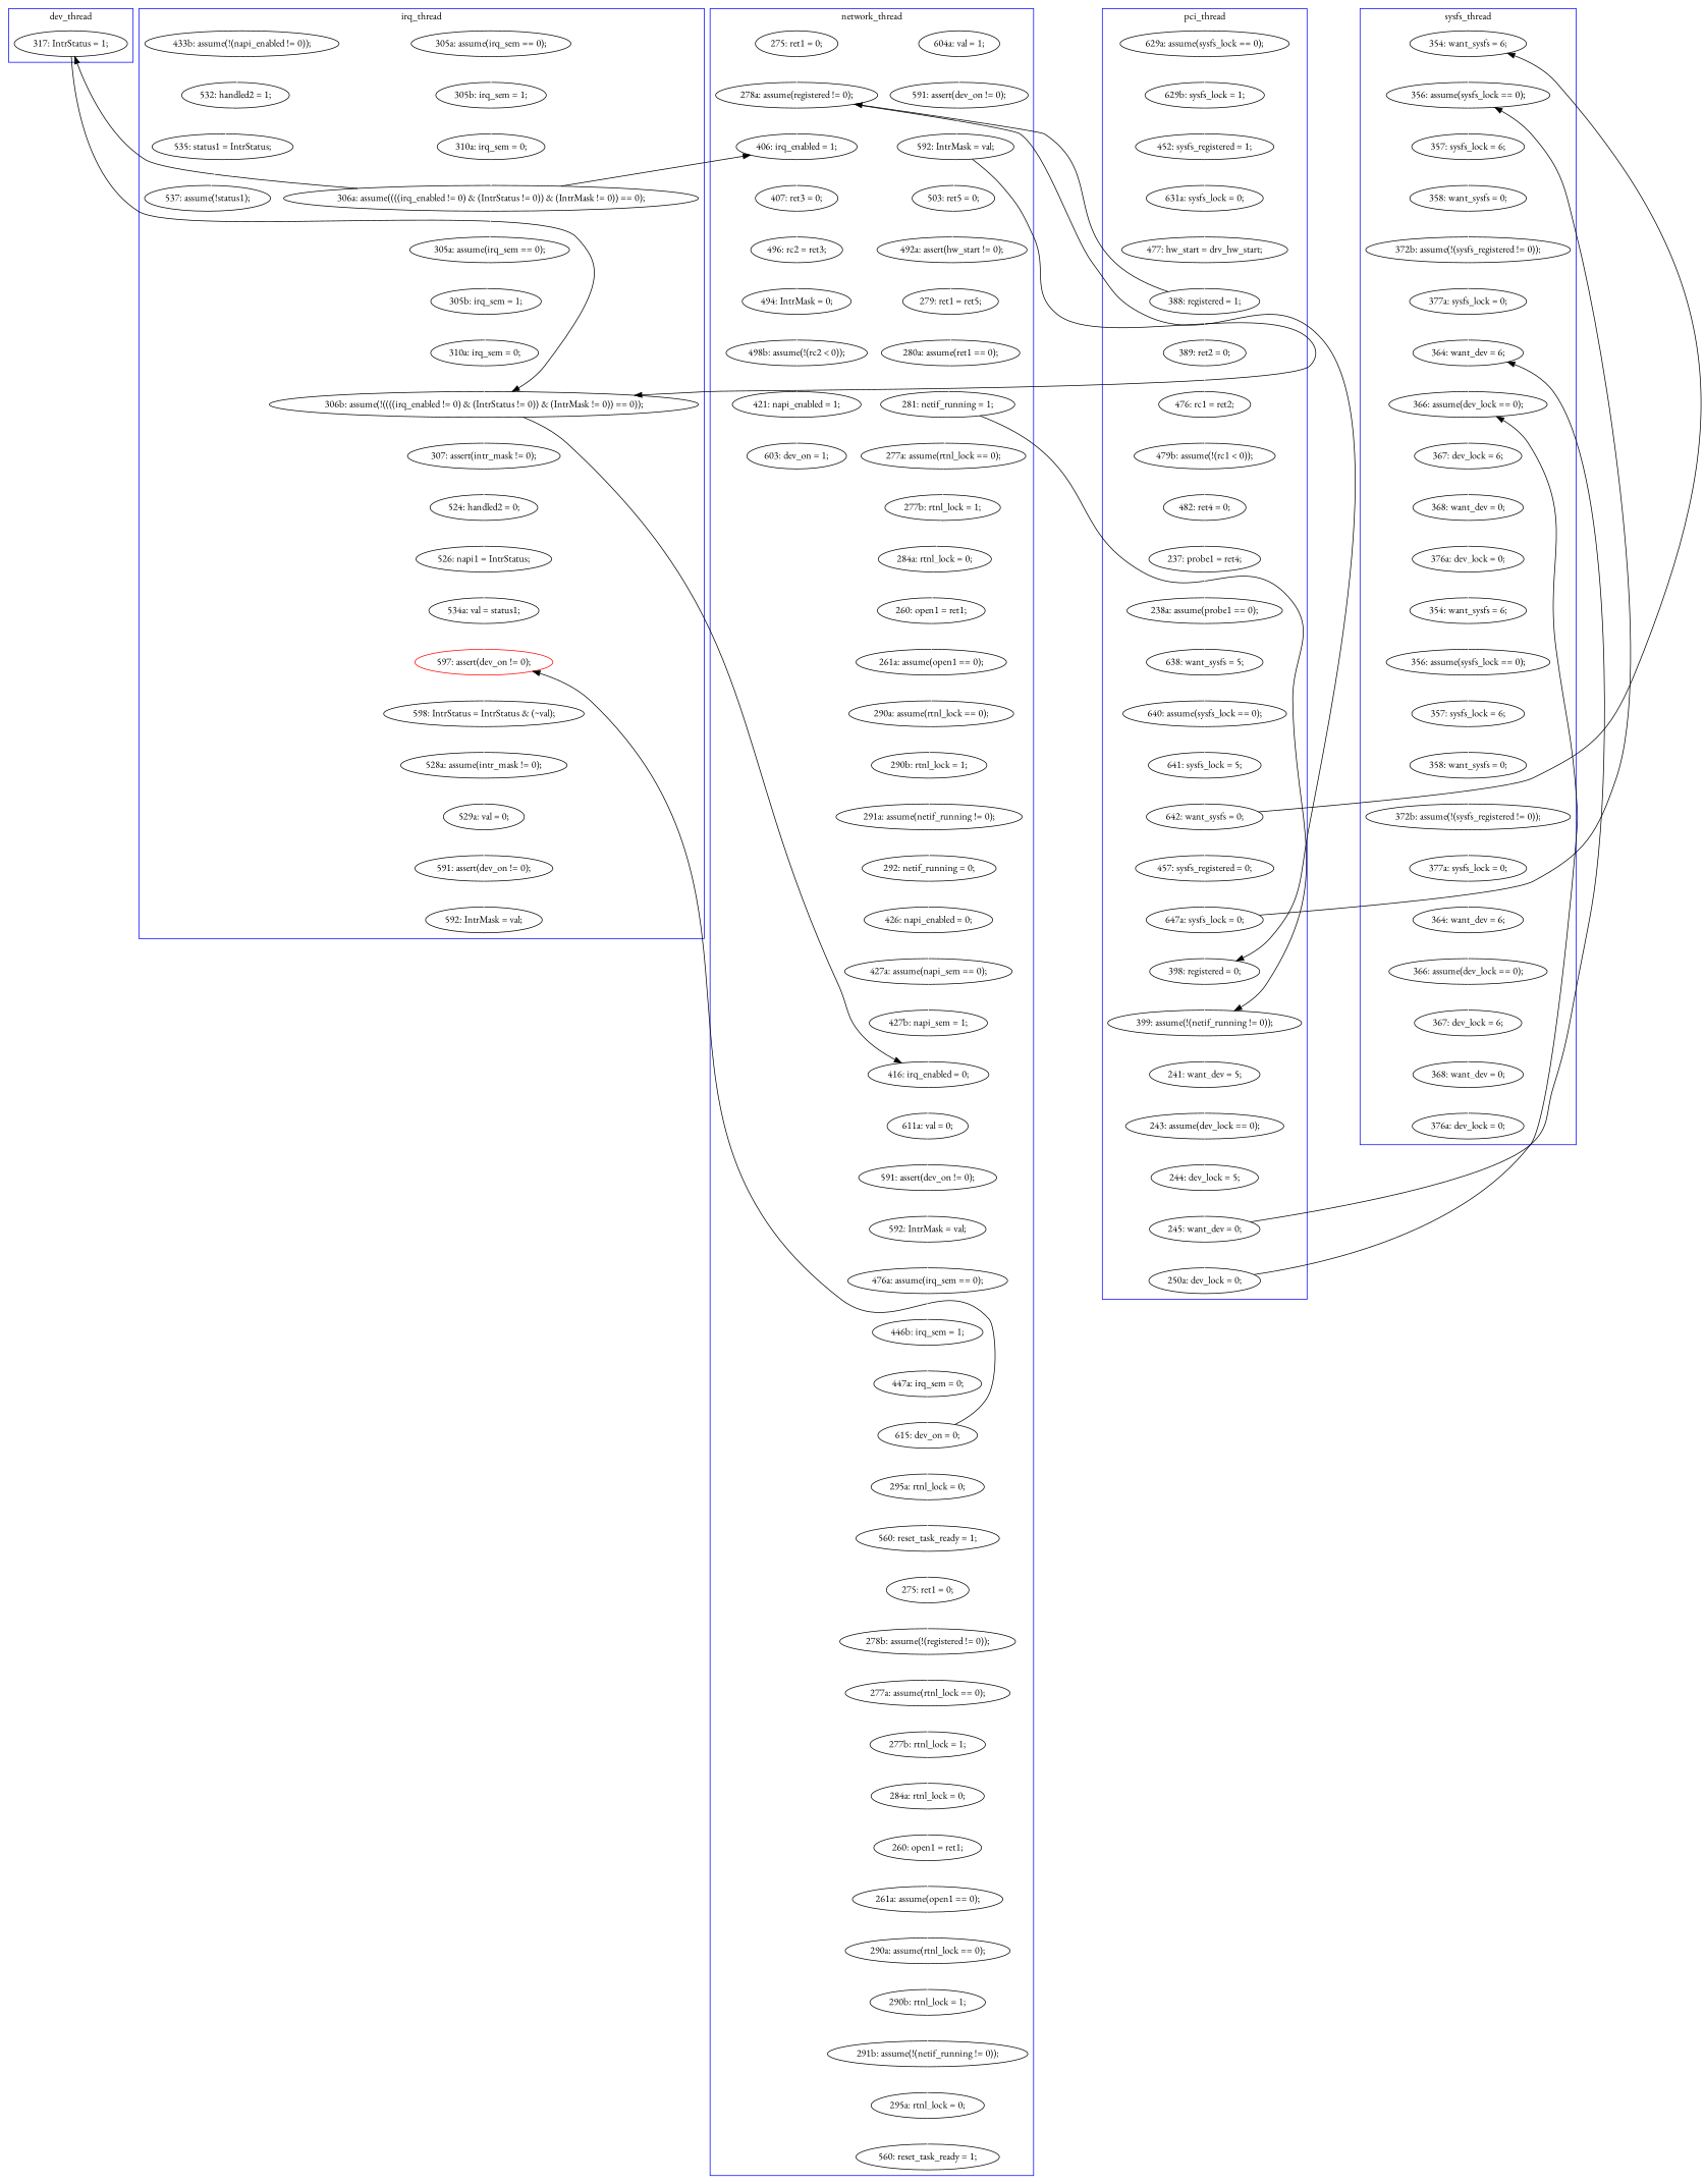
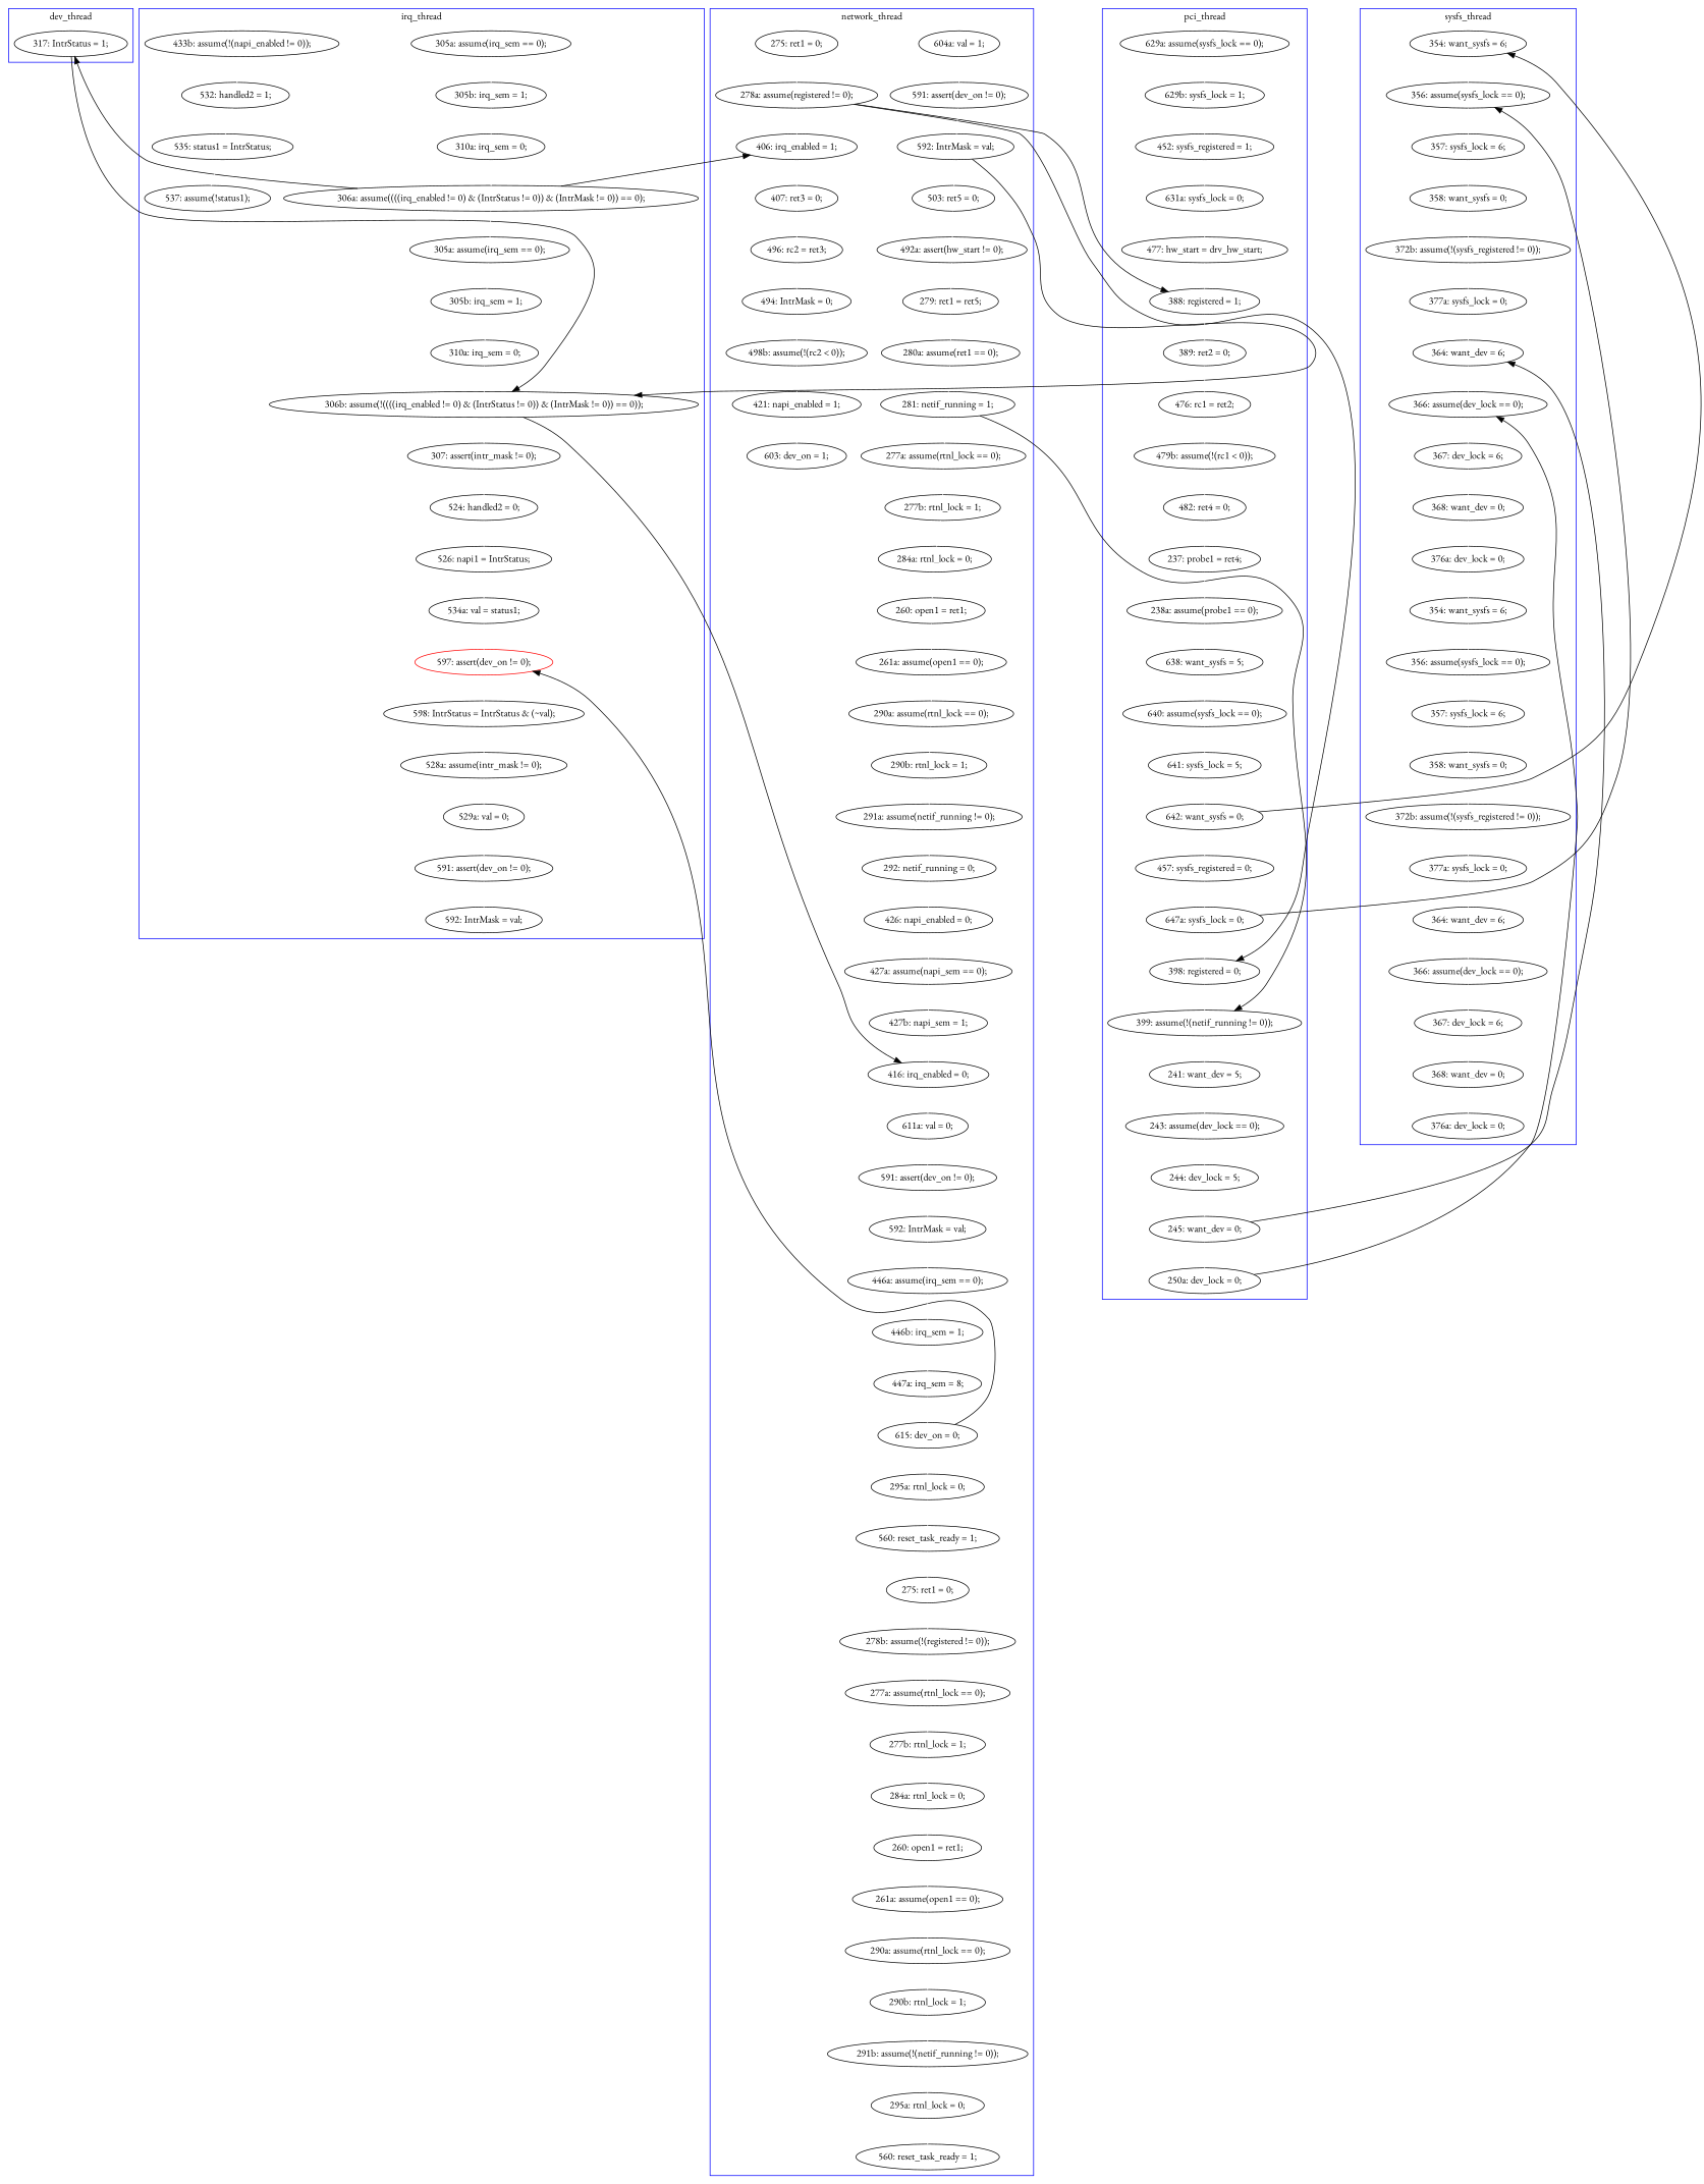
  digraph {
    fontname="EB Garamond"
    node [fontname="EB Garamond"]
    edge [color=white fontname="EB Garamond" style=solid]
    n1 [label="317: IntrStatus = 1;"]
    n2 [label="426: napi_enabled = 0;"]
    n3 [label="427a: assume(napi_sem == 0);"]
    n4 [label="496: rc2 = ret3;"]
    n5 [label="494: IntrMask = 0;"]
    n6 [label="261a: assume(open1 == 0);"]
    n7 [label="290a: assume(rtnl_lock == 0);"]
    n8 [label="406: irq_enabled = 1;"]
    n9 [label="407: ret3 = 0;"]
    n10 [label="427b: napi_sem = 1;"]
    n11 [label="278a: assume(registered != 0);"]
    n12 [label="498b: assume(!(rc2 < 0));"]
    n13 [label="421: napi_enabled = 1;"]
    n14 [label="277b: rtnl_lock = 1;"]
    n15 [label="284a: rtnl_lock = 0;"]
    n16 [label="591: assert(dev_on != 0);"]
    n17 [label="592: IntrMask = val;"]
    n18 [label="290b: rtnl_lock = 1;"]
    n19 [label="291a: assume(netif_running != 0);"]
    n20 [label="446b: irq_sem = 1;"]
-   n21 [label="447a: irq_sem = 0;"]
+   n21 [label="447a: irq_sem = 8;"]
    n22 [label="281: netif_running = 1;"]
    n23 [label="277a: assume(rtnl_lock == 0);"]
    n24 [label="492a: assert(hw_start != 0);"]
    n25 [label="279: ret1 = ret5;"]
    n26 [label="560: reset_task_ready = 1;"]
    n27 [label="275: ret1 = 0;"]
    n28 [label="615: dev_on = 0;"]
    n29 [label="604a: val = 1;"]
    n30 [label="295a: rtnl_lock = 0;"]
    n31 [label="280a: assume(ret1 == 0);"]
    n32 [label="261a: assume(open1 == 0);"]
    n33 [label="290a: assume(rtnl_lock == 0);"]
    n34 [label="260: open1 = ret1;"]
    n35 [label="291b: assume(!(netif_running != 0));"]
    n36 [label="295a: rtnl_lock = 0;"]
    n37 [label="277a: assume(rtnl_lock == 0);"]
-   n38 [label="476a: assume(irq_sem == 0);"]
+   n38 [label="446a: assume(irq_sem == 0);"]
    n39 [label="592: IntrMask = val;"]
    n40 [label="503: ret5 = 0;"]
    n41 [label="416: irq_enabled = 0;"]
    n42 [label="611a: val = 0;"]
    n43 [label="275: ret1 = 0;"]
    n44 [label="603: dev_on = 1;"]
    n45 [label="591: assert(dev_on != 0);"]
    n46 [label="292: netif_running = 0;"]
    n47 [label="278b: assume(!(registered != 0));"]
    n48 [label="560: reset_task_ready = 1;"]
    n49 [label="277b: rtnl_lock = 1;"]
    n50 [label="290b: rtnl_lock = 1;"]
    n51 [label="284a: rtnl_lock = 0;"]
    n52 [label="260: open1 = ret1;"]
    n53 [label="357: sysfs_lock = 6;"]
    n54 [label="358: want_sysfs = 0;"]
    n55 [label="372b: assume(!(sysfs_registered != 0));"]
    n56 [label="377a: sysfs_lock = 0;"]
    n57 [label="366: assume(dev_lock == 0);"]
    n58 [label="367: dev_lock = 6;"]
    n59 [label="366: assume(dev_lock == 0);"]
    n60 [label="367: dev_lock = 6;"]
    n61 [label="368: want_dev = 0;"]
    n62 [label="376a: dev_lock = 0;"]
    n63 [label="354: want_sysfs = 6;"]
    n64 [label="357: sysfs_lock = 6;"]
    n65 [label="358: want_sysfs = 0;"]
    n66 [label="372b: assume(!(sysfs_registered != 0));"]
    n67 [label="356: assume(sysfs_lock == 0);"]
    n68 [label="368: want_dev = 0;"]
    n69 [label="376a: dev_lock = 0;"]
    n70 [label="364: want_dev = 6;"]
    n71 [label="377a: sysfs_lock = 0;"]
    n72 [label="364: want_dev = 6;"]
    n73 [label="354: want_sysfs = 6;"]
    n74 [label="356: assume(sysfs_lock == 0);"]
    n75 [label="526: napi1 = IntrStatus;"]
    n76 [label="534a: val = status1;"]
    n77 [label="591: assert(dev_on != 0);"]
    n78 [label="592: IntrMask = val;"]
    n79 [label="306a: assume((((irq_enabled != 0) & (IntrStatus != 0)) & (IntrMask != 0)) == 0);"]
    n80 [color=red label="597: assert(dev_on != 0);"]
    n81 [label="305a: assume(irq_sem == 0);"]
    n82 [label="310a: irq_sem = 0;"]
    n83 [label="305a: assume(irq_sem == 0);"]
    n84 [label="305b: irq_sem = 1;"]
    n85 [label="307: assert(intr_mask != 0);"]
    n86 [label="524: handled2 = 0;"]
    n87 [label="310a: irq_sem = 0;"]
    n88 [label="306b: assume(!((((irq_enabled != 0) & (IntrStatus != 0)) & (IntrMask != 0)) == 0));"]
    n89 [label="305b: irq_sem = 1;"]
    n90 [label="598: IntrStatus = IntrStatus & (~val);"]
    n91 [label="528a: assume(intr_mask != 0);"]
    n92 [label="532: handled2 = 1;"]
    n93 [label="535: status1 = IntrStatus;"]
    n94 [label="529a: val = 0;"]
    n95 [label="433b: assume(!(napi_enabled != 0));"]
    n96 [label="537: assume(!status1);"]
    n97 [label="398: registered = 0;"]
    n98 [label="457: sysfs_registered = 0;"]
    n99 [label="647a: sysfs_lock = 0;"]
    n100 [label="642: want_sysfs = 0;"]
    n101 [label="241: want_dev = 5;"]
    n102 [label="243: assume(dev_lock == 0);"]
    n103 [label="629b: sysfs_lock = 1;"]
    n104 [label="452: sysfs_registered = 1;"]
    n105 [label="631a: sysfs_lock = 0;"]
    n106 [label="245: want_dev = 0;"]
    n107 [label="477: hw_start = drv_hw_start;"]
    n108 [label="388: registered = 1;"]
    n109 [label="638: want_sysfs = 5;"]
    n110 [label="640: assume(sysfs_lock == 0);"]
    n111 [label="399: assume(!(netif_running != 0));"]
    n112 [label="389: ret2 = 0;"]
    n113 [label="237: probe1 = ret4;"]
    n114 [label="238a: assume(probe1 == 0);"]
    n115 [label="476: rc1 = ret2;"]
    n116 [label="629a: assume(sysfs_lock == 0);"]
    n117 [label="479b: assume(!(rc1 < 0));"]
    n118 [label="482: ret4 = 0;"]
    n119 [label="244: dev_lock = 5;"]
    n120 [label="250a: dev_lock = 0;"]
    n121 [label="641: sysfs_lock = 5;"]
    subgraph cluster_1 {
      color=blue
      label=dev_thread
      n1
    }
    subgraph cluster_2 {
      color=blue
      label=network_thread
      n2
      n3
      n4
      n5
      n6
      n7
      n8
      n9
      n10
      n11
      n12
      n13
      n14
      n15
      n16
      n17
      n18
      n19
      n20
      n21
      n22
      n23
      n24
      n25
      n26
      n27
      n28
      n29
      n30
      n31
      n32
      n33
      n34
      n35
      n36
      n37
      n38
      n39
      n40
      n41
      n42
      n43
      n44
      n45
      n46
      n47
      n48
      n49
      n50
      n51
      n52
    }
    subgraph cluster_3 {
      color=blue
      label=sysfs_thread
      n53
      n54
      n55
      n56
      n57
      n58
      n59
      n60
      n61
      n62
      n63
      n64
      n65
      n66
      n67
      n68
      n69
      n70
      n71
      n72
      n73
      n74
    }
    subgraph cluster_4 {
      color=blue
      label=irq_thread
      n75
      n76
      n77
      n78
      n79
      n80
      n81
      n82
      n83
      n84
      n85
      n86
      n87
      n88
      n89
      n90
      n91
      n92
      n93
      n94
      n95
      n96
    }
    subgraph cluster_5 {
      color=blue
      label=pci_thread
      n97
      n98
      n99
      n100
      n101
      n102
      n103
      n104
      n105
      n106
      n107
      n108
      n109
      n110
      n111
      n112
      n113
      n114
      n115
      n116
      n117
      n118
      n119
      n120
      n121
    }
    n1 -> n88 [color=black constraint=false]
    n2 -> n3
    n3 -> n10
    n4 -> n5
    n5 -> n12
    n6 -> n7
    n7 -> n18
    n8 -> n9
    n9 -> n4
    n10 -> n41
    n11 -> n8
    n11 -> n97 [color=black constraint=false]
    n12 -> n13
    n13 -> n44
    n14 -> n15
    n15 -> n34
    n16 -> n17
    n17 -> n38
    n18 -> n19
    n19 -> n46
    n20 -> n21
    n21 -> n28
    n22 -> n23
    n22 -> n111 [color=black constraint=false]
    n23 -> n49
    n24 -> n25
    n25 -> n31
    n26 -> n27
    n27 -> n47
    n28 -> n30
    n28 -> n80 [color=black constraint=false]
    n29 -> n45
    n30 -> n26
    n31 -> n22
    n32 -> n33
    n33 -> n50
    n34 -> n32
    n35 -> n36
    n36 -> n48
    n37 -> n14
    n38 -> n20
    n39 -> n40
    n39 -> n88 [color=black constraint=false]
    n40 -> n24
    n41 -> n42
    n42 -> n16
    n43 -> n11
    n45 -> n39
    n46 -> n2
    n47 -> n37
    n49 -> n51
    n50 -> n35
    n51 -> n52
    n52 -> n6
    n53 -> n54
    n54 -> n55
    n55 -> n56
    n56 -> n70
    n57 -> n58
    n58 -> n68
    n59 -> n60
    n60 -> n61
    n61 -> n62
    n62 -> n73
    n63 -> n67
    n64 -> n65
    n65 -> n66
    n66 -> n71
    n67 -> n53
    n68 -> n69
    n70 -> n59
    n71 -> n72
    n72 -> n57
    n73 -> n74
    n74 -> n64
    n75 -> n76
    n76 -> n80
    n77 -> n78
    n79 -> n1 [color=black constraint=false]
    n79 -> n8 [color=black constraint=false]
    n79 -> n81
    n80 -> n90
    n81 -> n89
    n82 -> n79
    n83 -> n84
    n84 -> n82
    n85 -> n86
    n86 -> n75
    n87 -> n88
    n88 -> n41 [color=black constraint=false]
    n88 -> n85
    n89 -> n87
    n90 -> n91
    n91 -> n94
    n92 -> n93
    n93 -> n96
    n94 -> n77
    n95 -> n92
    n97 -> n111
    n98 -> n99
    n99 -> n67 [color=black constraint=false]
    n99 -> n97
    n100 -> n63 [color=black constraint=false]
    n100 -> n98
    n101 -> n102
    n102 -> n119
    n103 -> n104
    n104 -> n105
    n105 -> n107
    n106 -> n70 [color=black constraint=false]
    n106 -> n120
    n107 -> n108
-   n108 -> n11 [color=black constraint=false]
+   n11 -> n108 [color=black constraint=false]
    n108 -> n112
    n109 -> n110
    n110 -> n121
    n111 -> n101
    n112 -> n115
    n113 -> n114
    n114 -> n109
    n115 -> n117
    n116 -> n103
    n117 -> n118
    n118 -> n113
    n119 -> n106
    n120 -> n59 [color=black constraint=false]
    n121 -> n100
  }
